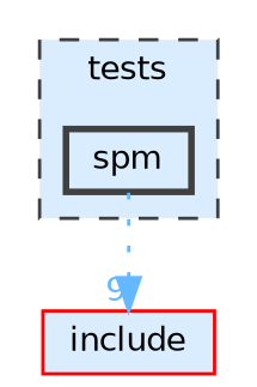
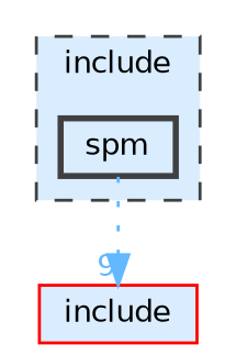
  digraph {
    compound=true
    node [fillcolor="#daedff" fontname=Helvetica fontsize=10 shape=box]
    n1 [color=grey25 height=0.2 label=spm style="filled,bold" width=0.4]
    n2 [color=red height=0.2 label=include style=filled width=0.4]
    subgraph cluster_1 {
      bgcolor="#daedff"
      fontname=Helvetica
      fontsize=10
-     label=tests
+     label=include
      pencolor=grey25
      style="filled,dashed"
      n1
    }
    n1 -> n2 [color=steelblue1 fontcolor=steelblue1 fontname=Helvetica fontsize=10 headlabel=9 labeldistance=1.5 labelfontname=Helvetica labelfontsize=10 style=dotted]
  }
